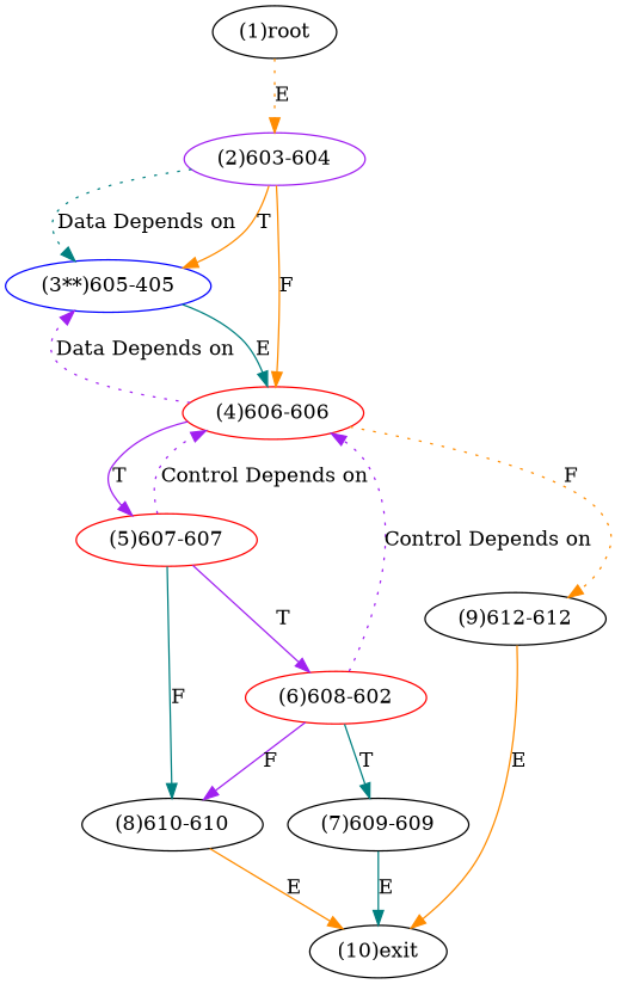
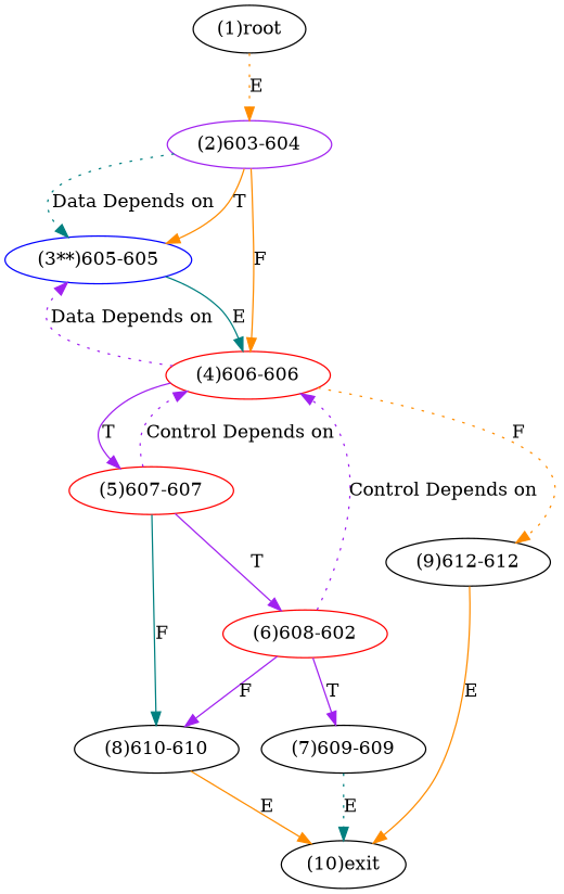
  digraph {
    edge [color=purple]
    n1 [label="(1)root"]
    n2 [color=purple label="(2)603-604"]
-   n3 [color=blue label="(3**)605-405"]
+   n3 [color=blue label="(3**)605-605"]
    n4 [color=red label="(4)606-606"]
    n5 [color=red label="(5)607-607"]
    n6 [label="(9)612-612"]
    n7 [color=red label="(6)608-602"]
    n8 [label="(8)610-610"]
    n9 [label="(10)exit"]
    n10 [label="(7)609-609"]
    n1 -> n2 [color=darkorange label=E style=dotted]
    n2 -> n3 [color=darkorange label=T]
    n2 -> n3 [color=teal label="Data Depends on" style=dotted]
    n2 -> n4 [color=darkorange label=F]
    n3 -> n4 [color=teal label=E]
    n4 -> n3 [label="Data Depends on" style=dotted]
    n4 -> n5 [label=T]
    n4 -> n6 [color=darkorange label=F style=dotted]
    n5 -> n4 [label="Control Depends on" style=dotted]
    n5 -> n7 [label=T]
    n5 -> n8 [color=teal label=F]
    n6 -> n9 [color=darkorange label=E]
    n7 -> n4 [label="Control Depends on" style=dotted]
    n7 -> n8 [label=F]
-   n7 -> n10 [color=teal label=T]
+   n7 -> n10 [label=T]
    n8 -> n9 [color=darkorange label=E]
-   n10 -> n9 [color=teal label=E]
+   n10 -> n9 [color=teal label=E style=dotted]
  }
